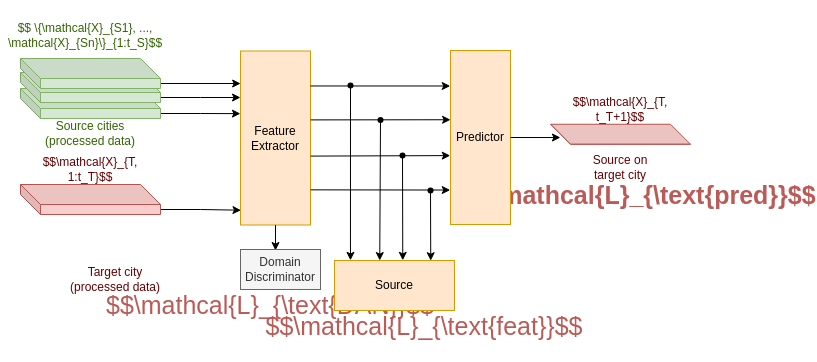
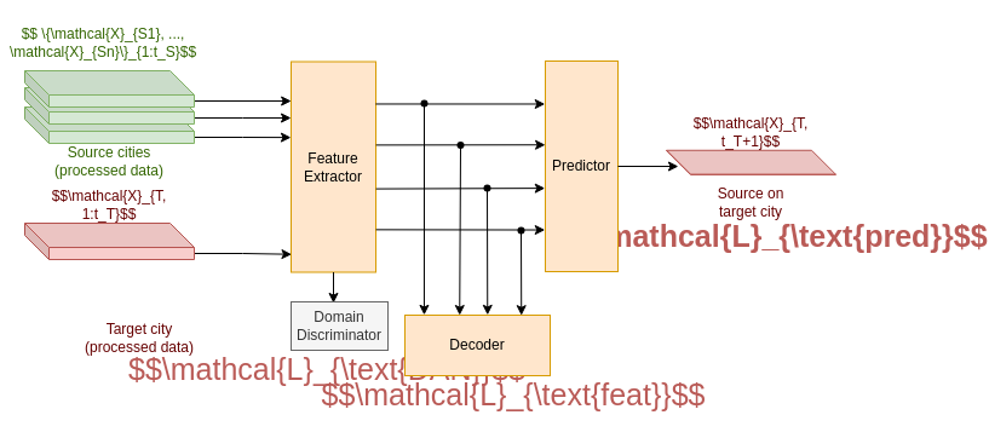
  <mxCell id="0" />
  <mxCell id="1" parent="0" />
  <mxCell id="2" style="edgeStyle=orthogonalEdgeStyle;rounded=0;orthogonalLoop=1;jettySize=auto;html=1;exitX=0;exitY=0;exitDx=140;exitDy=25;exitPerimeter=0;entryX=-0.001;entryY=0.36;entryDx=0;entryDy=0;entryPerimeter=0;" parent="1" source="3" target="12" edge="1"><mxGeometry relative="1" as="geometry"><mxPoint x="240" y="135" as="targetPoint" /></mxGeometry></mxCell>
  <mxCell id="3" value="" style="shape=cube;whiteSpace=wrap;html=1;boundedLbl=1;backgroundOutline=1;darkOpacity=0.05;darkOpacity2=0.1;fillColor=#d5e8d4;strokeColor=#82b366;" parent="1" vertex="1"><mxGeometry x="20" y="88" width="140" height="30" as="geometry" /></mxCell>
  <mxCell id="4" style="edgeStyle=orthogonalEdgeStyle;rounded=0;orthogonalLoop=1;jettySize=auto;html=1;exitX=0;exitY=0;exitDx=140;exitDy=25;exitPerimeter=0;entryX=0;entryY=0.5;entryDx=0;entryDy=0;" parent="1" source="5" edge="1"><mxGeometry relative="1" as="geometry"><mxPoint x="240" y="97" as="targetPoint" /></mxGeometry></mxCell>
  <mxCell id="5" value="" style="shape=cube;whiteSpace=wrap;html=1;boundedLbl=1;backgroundOutline=1;darkOpacity=0.05;darkOpacity2=0.1;fillColor=#d5e8d4;strokeColor=#82b366;" parent="1" vertex="1"><mxGeometry x="20" y="72" width="140" height="30" as="geometry" /></mxCell>
  <mxCell id="6" style="edgeStyle=orthogonalEdgeStyle;rounded=0;orthogonalLoop=1;jettySize=auto;html=1;exitX=0;exitY=0;exitDx=140;exitDy=25;exitPerimeter=0;entryX=0.002;entryY=0.187;entryDx=0;entryDy=0;entryPerimeter=0;" parent="1" source="7" target="12" edge="1"><mxGeometry relative="1" as="geometry"><mxPoint x="240" y="59" as="targetPoint" /></mxGeometry></mxCell>
  <mxCell id="7" value="" style="shape=cube;whiteSpace=wrap;html=1;boundedLbl=1;backgroundOutline=1;darkOpacity=0.05;darkOpacity2=0.1;fillColor=#d5e8d4;strokeColor=#82b366;" parent="1" vertex="1"><mxGeometry x="20" y="58" width="140" height="30" as="geometry" /></mxCell>
  <mxCell id="8" value="Source cities&lt;br&gt;(processed data)" style="text;html=1;strokeColor=none;fillColor=none;align=center;verticalAlign=middle;whiteSpace=wrap;rounded=0;fontColor=#336600;" parent="1" vertex="1"><mxGeometry x="35" y="118" width="110" height="30" as="geometry" /></mxCell>
  <mxCell id="9" style="edgeStyle=orthogonalEdgeStyle;rounded=0;orthogonalLoop=1;jettySize=auto;html=1;exitX=0;exitY=0;exitDx=140;exitDy=25;exitPerimeter=0;entryX=0.007;entryY=0.915;entryDx=0;entryDy=0;entryPerimeter=0;" parent="1" source="10" target="12" edge="1"><mxGeometry relative="1" as="geometry" /></mxCell>
  <mxCell id="10" value="" style="shape=cube;whiteSpace=wrap;html=1;boundedLbl=1;backgroundOutline=1;darkOpacity=0.05;darkOpacity2=0.1;fillColor=#f8cecc;strokeColor=#b85450;" parent="1" vertex="1"><mxGeometry x="20" y="184" width="140" height="30" as="geometry" /></mxCell>
  <mxCell id="11" value="Target city&lt;br&gt;(processed data)" style="text;html=1;strokeColor=none;fillColor=none;align=center;verticalAlign=middle;whiteSpace=wrap;rounded=0;fontColor=#660000;" parent="1" vertex="1"><mxGeometry x="60" y="264" width="110" height="30" as="geometry" /></mxCell>
  <mxCell id="12" value="Feature &lt;br&gt;Extractor" style="rounded=0;whiteSpace=wrap;html=1;fillColor=#ffe6cc;strokeColor=#d79b00;" parent="1" vertex="1"><mxGeometry x="240" y="50.5" width="70" height="174" as="geometry" /></mxCell>
  <mxCell id="13" value="$$\mathcal{X}_{T, 1:t_T}$$" style="text;html=1;strokeColor=none;fillColor=none;align=center;verticalAlign=middle;whiteSpace=wrap;rounded=0;fontColor=#660000;" parent="1" vertex="1"><mxGeometry x="60" y="154" width="60" height="30" as="geometry" /></mxCell>
  <mxCell id="14" value="$$ \{\mathcal{X}_{S1}, ..., \mathcal{X}_{Sn}\}_{1:t_S}$$" style="text;html=1;strokeColor=none;fillColor=none;align=center;verticalAlign=middle;whiteSpace=wrap;rounded=0;fontColor=#336600;" parent="1" vertex="1"><mxGeometry x="30" y="20" width="110" height="30" as="geometry" /></mxCell>
  <mxCell id="15" value="" style="shape=cube;whiteSpace=wrap;html=1;boundedLbl=1;backgroundOutline=1;darkOpacity=0.05;darkOpacity2=0.1;fillColor=#f8cecc;strokeColor=#b85450;" parent="1" vertex="1"><mxGeometry x="550" y="123.75" width="140" height="20" as="geometry" /></mxCell>
  <mxCell id="16" value="Source on target city" style="text;html=1;strokeColor=none;fillColor=none;align=center;verticalAlign=middle;whiteSpace=wrap;rounded=0;fontColor=#660000;" parent="1" vertex="1"><mxGeometry x="575" y="152" width="90" height="30" as="geometry" /></mxCell>
  <mxCell id="17" value="$$\mathcal{X}_{T, t_T+1}$$" style="text;html=1;strokeColor=none;fillColor=none;align=center;verticalAlign=middle;whiteSpace=wrap;rounded=0;fontColor=#660000;" parent="1" vertex="1"><mxGeometry x="590" y="94" width="60" height="30" as="geometry" /></mxCell>
  <mxCell id="18" value="$$\mathcal{L}_{\text{feat}}$$" style="text;html=1;align=center;verticalAlign=middle;whiteSpace=wrap;rounded=0;fontColor=#ba5b57;fontSize=25;" parent="1" vertex="1"><mxGeometry x="394" y="310" width="60" height="30" as="geometry" /></mxCell>
  <mxCell id="19" value="" style="endArrow=classic;html=1;rounded=0;entryX=-0.004;entryY=0.204;entryDx=0;entryDy=0;entryPerimeter=0;exitX=0.998;exitY=0.201;exitDx=0;exitDy=0;exitPerimeter=0;" parent="1" source="12" target="28" edge="1"><mxGeometry width="50" height="50" relative="1" as="geometry"><mxPoint x="310" y="60.5" as="sourcePoint" /><mxPoint x="451.1" y="60.724" as="targetPoint" /></mxGeometry></mxCell>
  <mxCell id="20" value="" style="endArrow=classic;html=1;rounded=0;exitX=1.002;exitY=0.396;exitDx=0;exitDy=0;entryX=0.001;entryY=0.398;entryDx=0;entryDy=0;entryPerimeter=0;exitPerimeter=0;" parent="1" source="12" target="28" edge="1"><mxGeometry width="50" height="50" relative="1" as="geometry"><mxPoint x="310" y="98.5" as="sourcePoint" /><mxPoint x="450.2" y="100.341" as="targetPoint" /></mxGeometry></mxCell>
  <mxCell id="21" value="" style="endArrow=classic;html=1;rounded=0;exitX=1.002;exitY=0.604;exitDx=0;exitDy=0;entryX=-0.004;entryY=0.604;entryDx=0;entryDy=0;exitPerimeter=0;entryPerimeter=0;" parent="1" source="12" target="28" edge="1"><mxGeometry width="50" height="50" relative="1" as="geometry"><mxPoint x="310" y="135.5" as="sourcePoint" /><mxPoint x="450.8" y="136.325" as="targetPoint" /></mxGeometry></mxCell>
  <mxCell id="22" value="" style="endArrow=classic;html=1;rounded=0;exitX=1.002;exitY=0.798;exitDx=0;exitDy=0;entryX=-0.004;entryY=0.802;entryDx=0;entryDy=0;entryPerimeter=0;exitPerimeter=0;" parent="1" source="12" target="28" edge="1"><mxGeometry width="50" height="50" relative="1" as="geometry"><mxPoint x="310" y="209.5" as="sourcePoint" /><mxPoint x="450.3" y="210.369" as="targetPoint" /></mxGeometry></mxCell>
  <mxCell id="23" value="" style="shape=waypoint;sketch=0;fillStyle=solid;size=6;pointerEvents=1;points=[];fillColor=none;resizable=0;rotatable=0;perimeter=centerPerimeter;snapToPoint=1;" parent="1" vertex="1"><mxGeometry x="340" y="75" width="20" height="20" as="geometry" /></mxCell>
  <mxCell id="24" value="" style="shape=waypoint;sketch=0;fillStyle=solid;size=6;pointerEvents=1;points=[];fillColor=none;resizable=0;rotatable=0;perimeter=centerPerimeter;snapToPoint=1;" parent="1" vertex="1"><mxGeometry x="370" y="109.5" width="20" height="20" as="geometry" /></mxCell>
  <mxCell id="25" value="" style="shape=waypoint;sketch=0;fillStyle=solid;size=6;pointerEvents=1;points=[];fillColor=none;resizable=0;rotatable=0;perimeter=centerPerimeter;snapToPoint=1;" parent="1" vertex="1"><mxGeometry x="392" y="145" width="20" height="20" as="geometry" /></mxCell>
  <mxCell id="26" value="" style="shape=waypoint;sketch=0;fillStyle=solid;size=6;pointerEvents=1;points=[];fillColor=none;resizable=0;rotatable=0;perimeter=centerPerimeter;snapToPoint=1;" parent="1" vertex="1"><mxGeometry x="420" y="180" width="20" height="20" as="geometry" /></mxCell>
  <mxCell id="27" value="&lt;font style=&quot;font-size: 25px;&quot;&gt;$$\mathcal{L}_{\text{pred}}$$&lt;/font&gt;" style="text;strokeColor=none;fillColor=none;html=1;fontSize=25;fontStyle=1;verticalAlign=middle;align=center;fontColor=#ba5b57;" parent="1" vertex="1"><mxGeometry x="590" y="174" width="100" height="40" as="geometry" /></mxCell>
  <mxCell id="28" value="Predictor" style="rounded=0;whiteSpace=wrap;html=1;fillColor=#ffe6cc;strokeColor=#d79b00;" parent="1" vertex="1"><mxGeometry x="450" y="50" width="60" height="174" as="geometry" /></mxCell>
  <mxCell id="29" style="edgeStyle=orthogonalEdgeStyle;rounded=0;orthogonalLoop=1;jettySize=auto;html=1;exitX=1;exitY=0.5;exitDx=0;exitDy=0;entryX=0.071;entryY=0.664;entryDx=0;entryDy=0;entryPerimeter=0;" parent="1" source="28" target="15" edge="1"><mxGeometry relative="1" as="geometry" /></mxCell>
  <mxCell id="30" value="" style="endArrow=classic;html=1;rounded=0;exitX=0.5;exitY=1;exitDx=0;exitDy=0;" parent="1" source="12" edge="1"><mxGeometry width="50" height="50" relative="1" as="geometry"><mxPoint x="330" y="290" as="sourcePoint" /><mxPoint x="275" y="250" as="targetPoint" /></mxGeometry></mxCell>
  <mxCell id="31" value="Domain &lt;br&gt;Discriminator" style="rounded=0;whiteSpace=wrap;html=1;fillColor=#f5f5f5;fontColor=#333333;strokeColor=#666666;" parent="1" vertex="1"><mxGeometry x="240" y="249" width="80" height="40" as="geometry" /></mxCell>
  <mxCell id="32" value="$$\mathcal{L}_{\text{DAN}}$$" style="text;html=1;align=center;verticalAlign=middle;whiteSpace=wrap;rounded=0;fontColor=#ba5b57;fontSize=25;" parent="1" vertex="1"><mxGeometry x="240" y="289" width="60" height="30" as="geometry" /></mxCell>
- <mxCell id="33" value="Source" style="rounded=0;whiteSpace=wrap;html=1;fillColor=#ffe6cc;strokeColor=#d79b00;" parent="1" vertex="1"><mxGeometry x="334" y="260" width="120" height="50" as="geometry" /></mxCell>
+ <mxCell id="33" value="Decoder" style="rounded=0;whiteSpace=wrap;html=1;fillColor=#ffe6cc;strokeColor=#d79b00;" parent="1" vertex="1"><mxGeometry x="334" y="260" width="120" height="50" as="geometry" /></mxCell>
  <mxCell id="34" value="" style="endArrow=classic;html=1;rounded=0;entryX=0.802;entryY=0.004;entryDx=0;entryDy=0;entryPerimeter=0;" parent="1" source="26" target="33" edge="1"><mxGeometry width="50" height="50" relative="1" as="geometry"><mxPoint x="440" y="330" as="sourcePoint" /><mxPoint x="430" y="380" as="targetPoint" /></mxGeometry></mxCell>
  <mxCell id="35" value="" style="endArrow=classic;html=1;rounded=0;entryX=0.569;entryY=-0.003;entryDx=0;entryDy=0;entryPerimeter=0;" parent="1" source="25" target="33" edge="1"><mxGeometry width="50" height="50" relative="1" as="geometry"><mxPoint x="401.83" y="190" as="sourcePoint" /><mxPoint x="401.83" y="380" as="targetPoint" /></mxGeometry></mxCell>
  <mxCell id="36" value="" style="endArrow=classic;html=1;rounded=0;entryX=0.377;entryY=0.001;entryDx=0;entryDy=0;entryPerimeter=0;" parent="1" source="24" target="33" edge="1"><mxGeometry width="50" height="50" relative="1" as="geometry"><mxPoint x="380" y="156.5" as="sourcePoint" /><mxPoint x="379.83" y="381.5" as="targetPoint" /></mxGeometry></mxCell>
  <mxCell id="37" value="" style="endArrow=classic;html=1;rounded=0;entryX=0.133;entryY=-0.003;entryDx=0;entryDy=0;entryPerimeter=0;" parent="1" source="23" target="33" edge="1"><mxGeometry width="50" height="50" relative="1" as="geometry"><mxPoint x="350" y="118.5" as="sourcePoint" /><mxPoint x="349.83" y="380" as="targetPoint" /></mxGeometry></mxCell>
